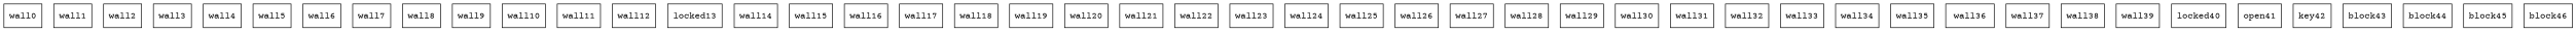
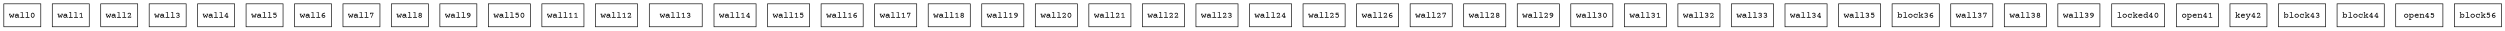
  graph {
    fontname="Courier Prime"
    node [shape=box fontname="Courier Prime"]
    wall0
    wall1
    wall2
    wall3
    wall4
    wall5
    wall6
    wall7
    wall8
    wall9
-   wall10
+   wall10 [label=wall50]
    wall11
    wall12
-   wall13 [label=locked13]
+   wall13
    wall14
    wall15
    wall16
    wall17
    wall18
    wall19
    wall20
    wall21
    wall22
    wall23
    wall24
    wall25
    wall26
    wall27
    wall28
    wall29
    wall30
    wall31
    wall32
    wall33
    wall34
    wall35
-   wall36
+   wall36 [label=block36]
    wall37
    wall38
    wall39
    locked40
    open41
    key42
    block43
    block44
-   block45
-   block46
+   block45 [label=open45]
+   block46 [label=block56]
  }
